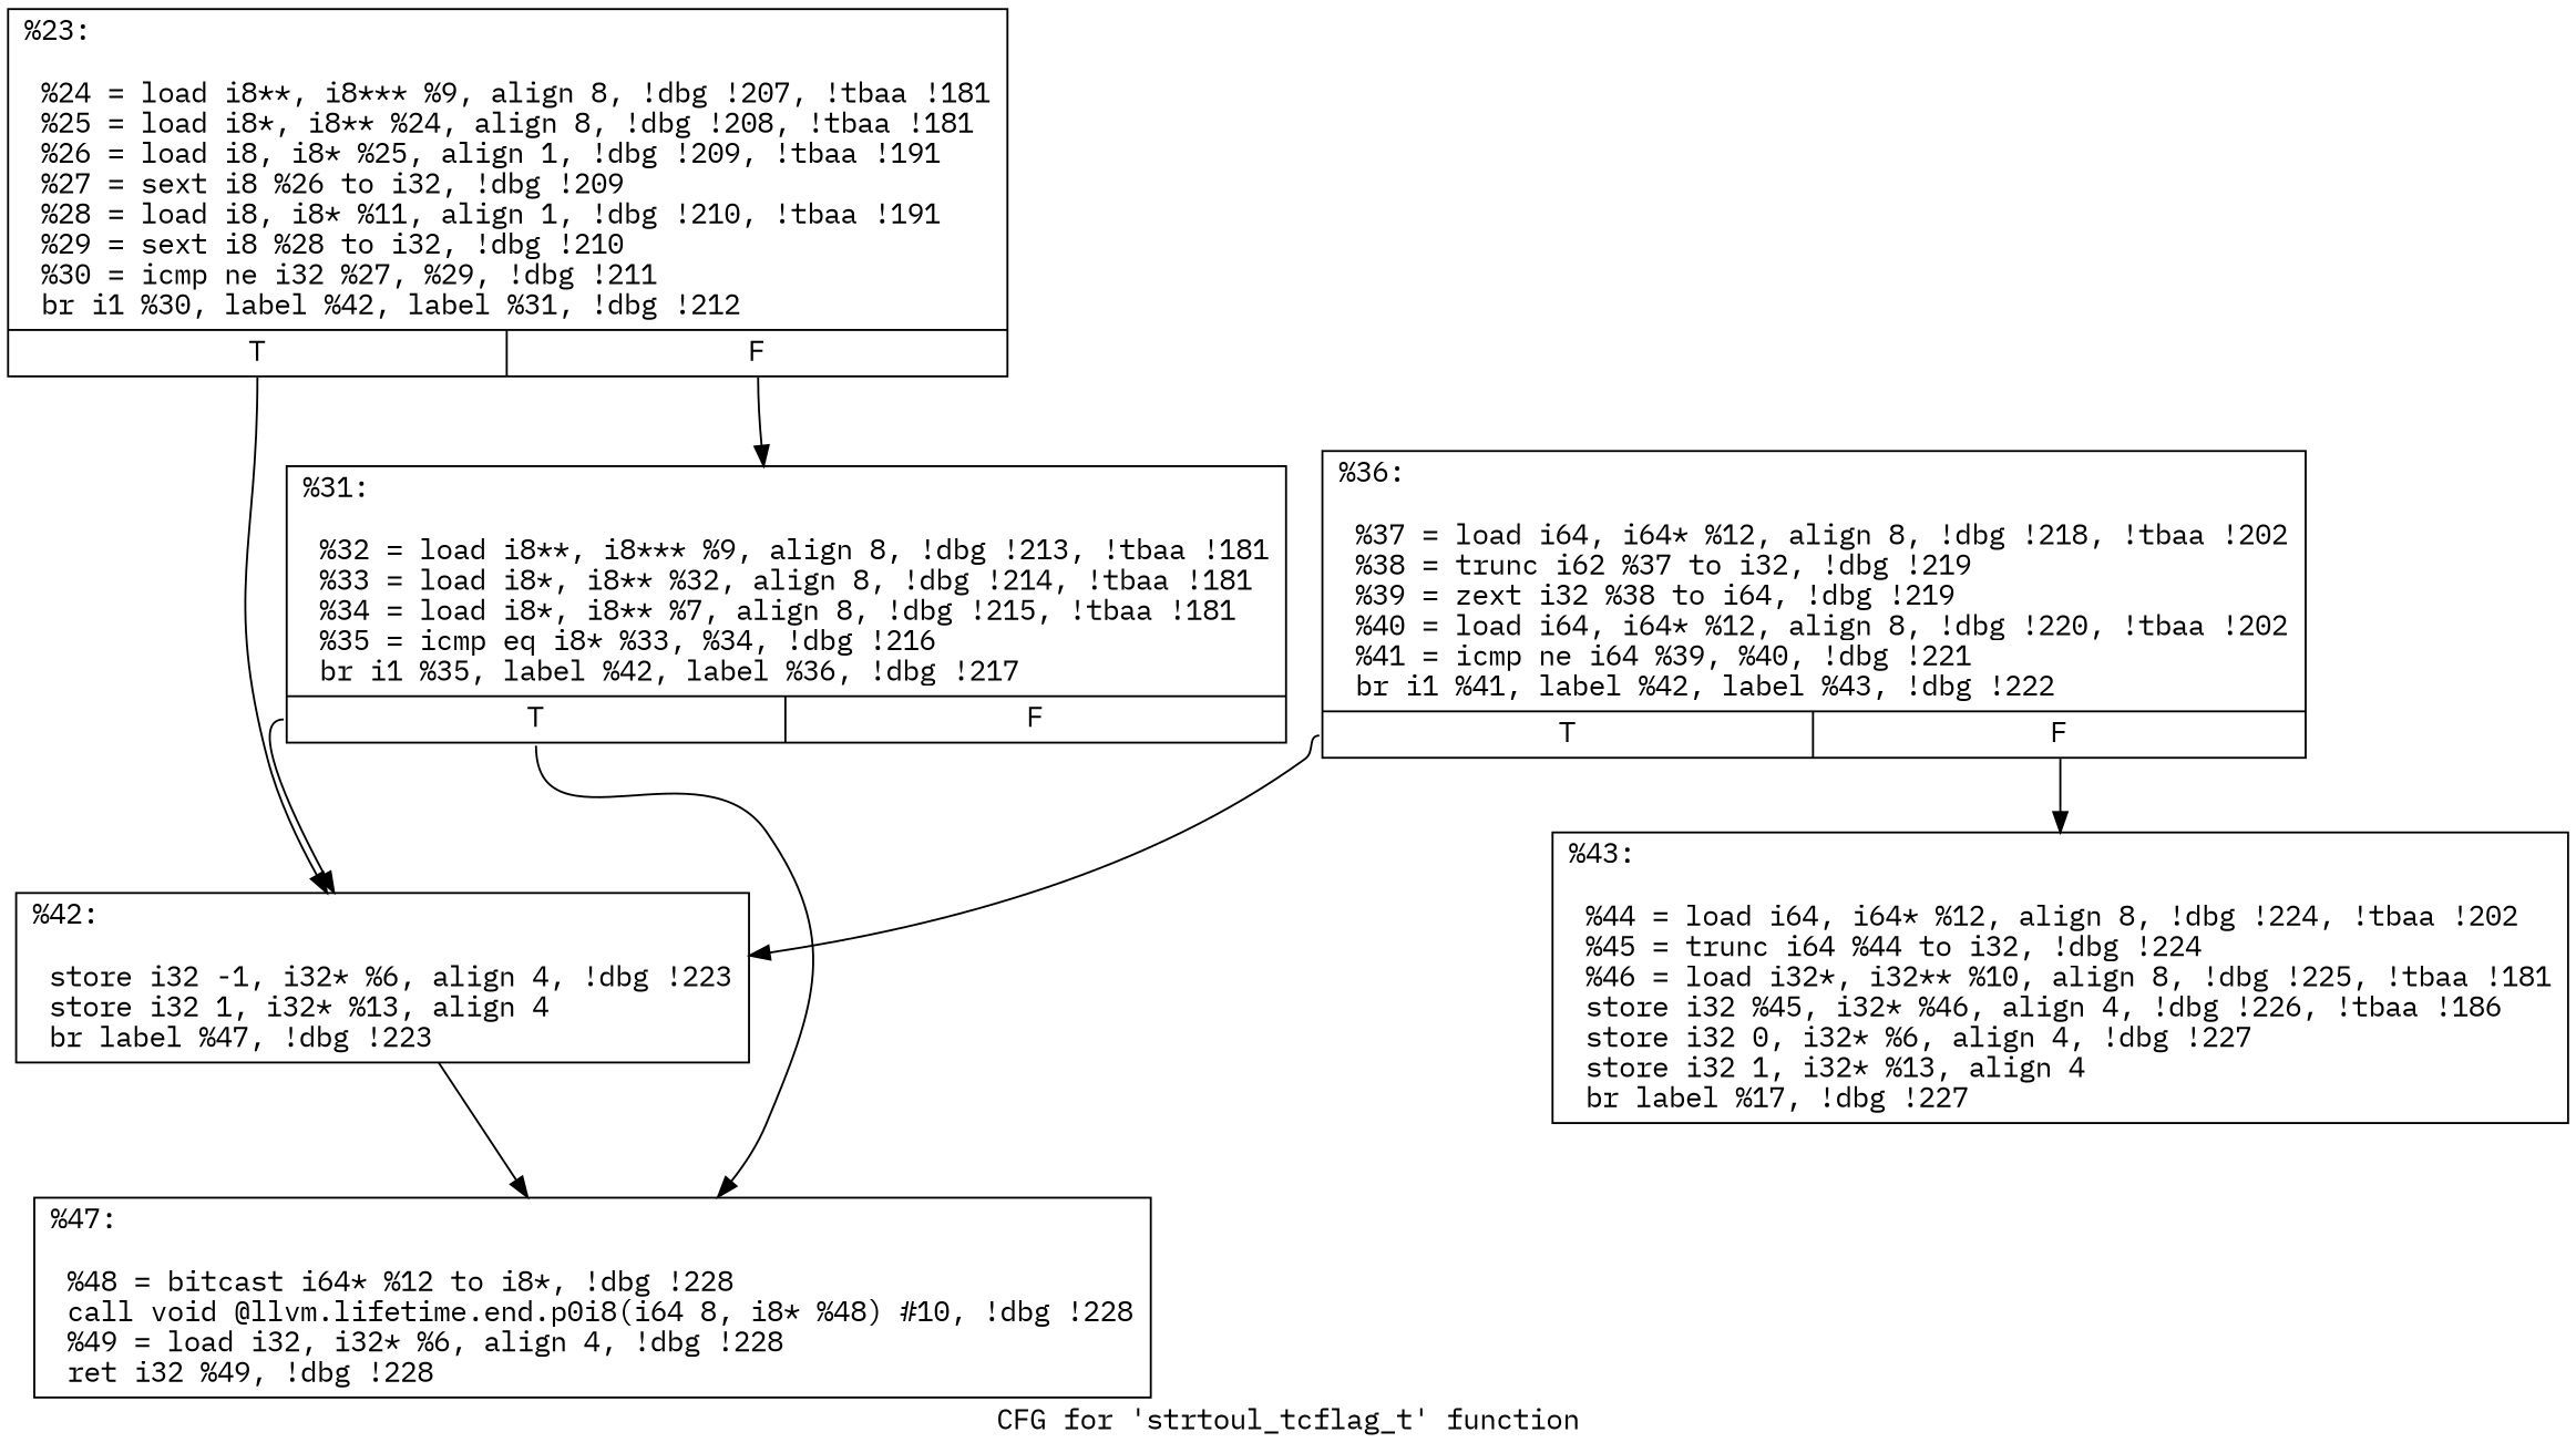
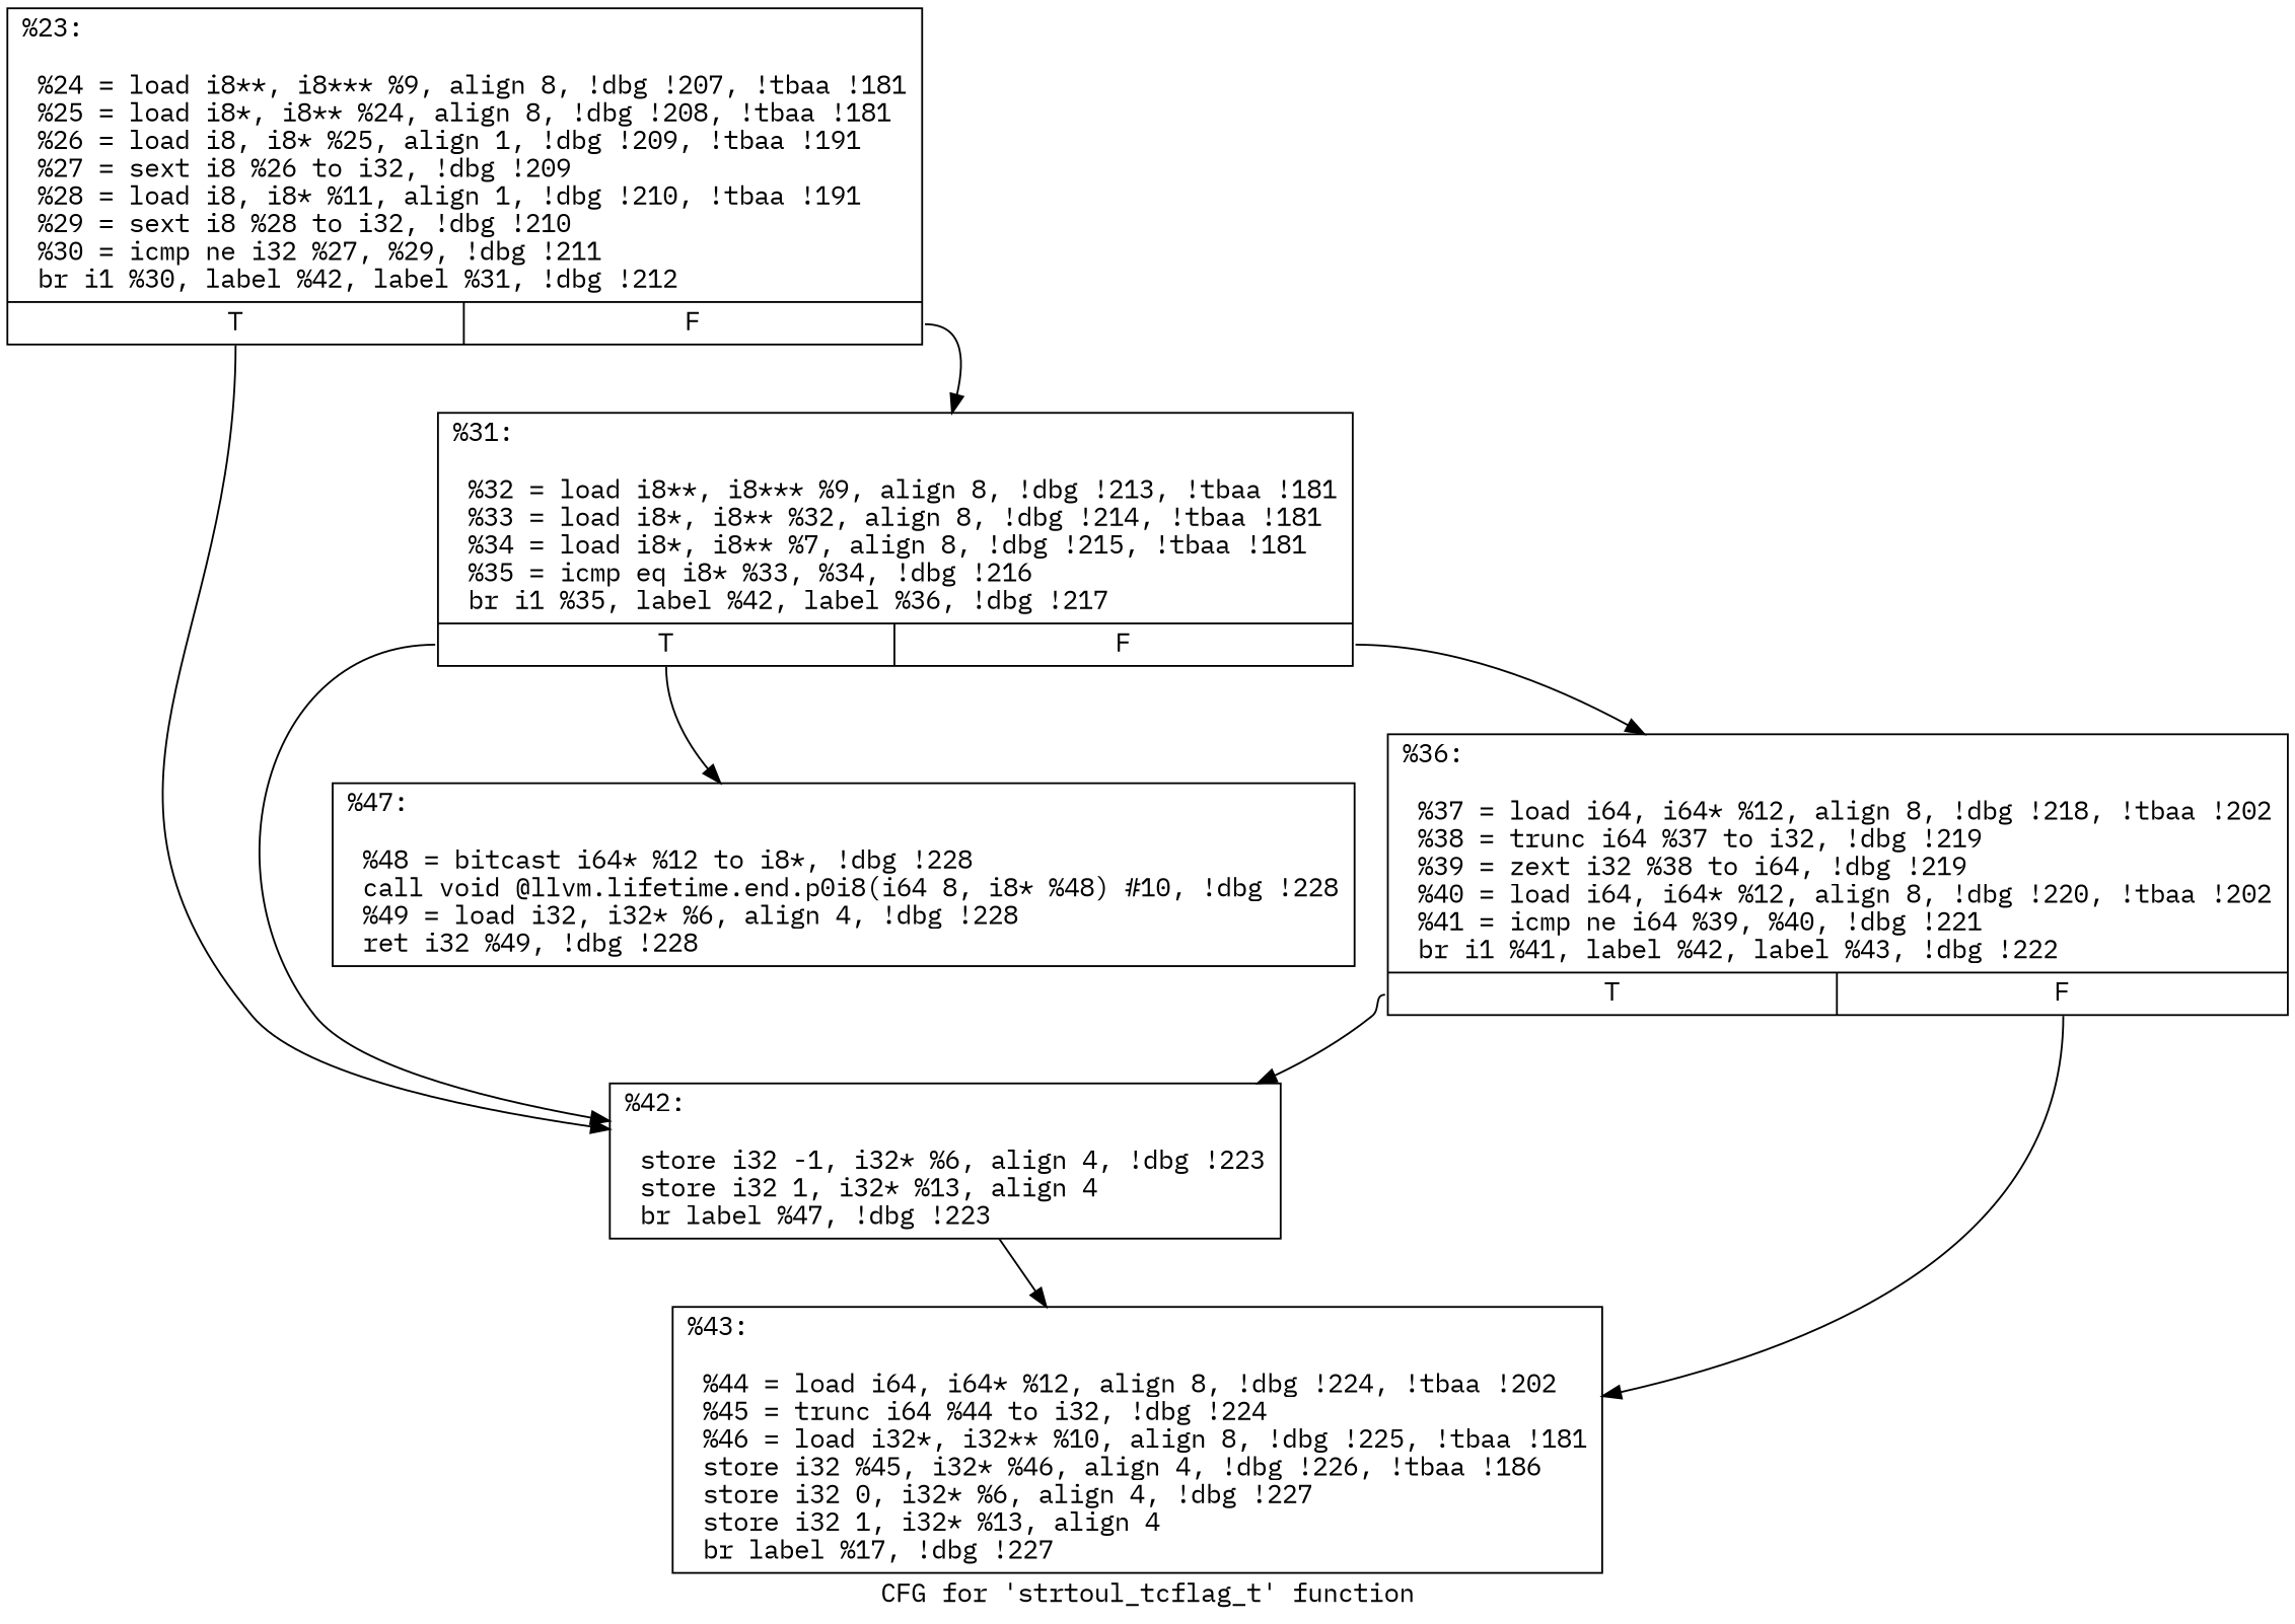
  digraph {
    fontname="IBM Plex Mono"
    label="CFG for 'strtoul_tcflag_t' function"
    node [fontname="IBM Plex Mono" shape=record]
    edge [fontname="IBM Plex Mono" tailport=s0]
    n1 [label="{%42:\l\l  store i32 -1, i32* %6, align 4, !dbg !223\l  store i32 1, i32* %13, align 4\l  br label %47, !dbg !223\l}"]
    n2 [label="{%47:\l\l  %48 = bitcast i64* %12 to i8*, !dbg !228\l  call void @llvm.lifetime.end.p0i8(i64 8, i8* %48) #10, !dbg !228\l  %49 = load i32, i32* %6, align 4, !dbg !228\l  ret i32 %49, !dbg !228\l}"]
    n3 [label="{%23:\l\l  %24 = load i8**, i8*** %9, align 8, !dbg !207, !tbaa !181\l  %25 = load i8*, i8** %24, align 8, !dbg !208, !tbaa !181\l  %26 = load i8, i8* %25, align 1, !dbg !209, !tbaa !191\l  %27 = sext i8 %26 to i32, !dbg !209\l  %28 = load i8, i8* %11, align 1, !dbg !210, !tbaa !191\l  %29 = sext i8 %28 to i32, !dbg !210\l  %30 = icmp ne i32 %27, %29, !dbg !211\l  br i1 %30, label %42, label %31, !dbg !212\l|{<s0>T|<s1>F}}"]
    n4 [label="{%31:\l\l  %32 = load i8**, i8*** %9, align 8, !dbg !213, !tbaa !181\l  %33 = load i8*, i8** %32, align 8, !dbg !214, !tbaa !181\l  %34 = load i8*, i8** %7, align 8, !dbg !215, !tbaa !181\l  %35 = icmp eq i8* %33, %34, !dbg !216\l  br i1 %35, label %42, label %36, !dbg !217\l|{<s0>T|<s1>F}}"]
-   n5 [label="{%36:\l\l  %37 = load i64, i64* %12, align 8, !dbg !218, !tbaa !202\l  %38 = trunc i62 %37 to i32, !dbg !219\l  %39 = zext i32 %38 to i64, !dbg !219\l  %40 = load i64, i64* %12, align 8, !dbg !220, !tbaa !202\l  %41 = icmp ne i64 %39, %40, !dbg !221\l  br i1 %41, label %42, label %43, !dbg !222\l|{<s0>T|<s1>F}}"]
+   n5 [label="{%36:\l\l  %37 = load i64, i64* %12, align 8, !dbg !218, !tbaa !202\l  %38 = trunc i64 %37 to i32, !dbg !219\l  %39 = zext i32 %38 to i64, !dbg !219\l  %40 = load i64, i64* %12, align 8, !dbg !220, !tbaa !202\l  %41 = icmp ne i64 %39, %40, !dbg !221\l  br i1 %41, label %42, label %43, !dbg !222\l|{<s0>T|<s1>F}}"]
    n6 [label="{%43:\l\l  %44 = load i64, i64* %12, align 8, !dbg !224, !tbaa !202\l  %45 = trunc i64 %44 to i32, !dbg !224\l  %46 = load i32*, i32** %10, align 8, !dbg !225, !tbaa !181\l  store i32 %45, i32* %46, align 4, !dbg !226, !tbaa !186\l  store i32 0, i32* %6, align 4, !dbg !227\l  store i32 1, i32* %13, align 4\l  br label %17, !dbg !227\l}"]
-   n1 -> n2
+   n1 -> n6
    n3 -> n1
    n3 -> n4 [tailport=s1]
    n4 -> n1
    n4 -> n2
+   n4 -> n5 [tailport=s1]
    n5 -> n1
    n5 -> n6 [tailport=s1]
  }
